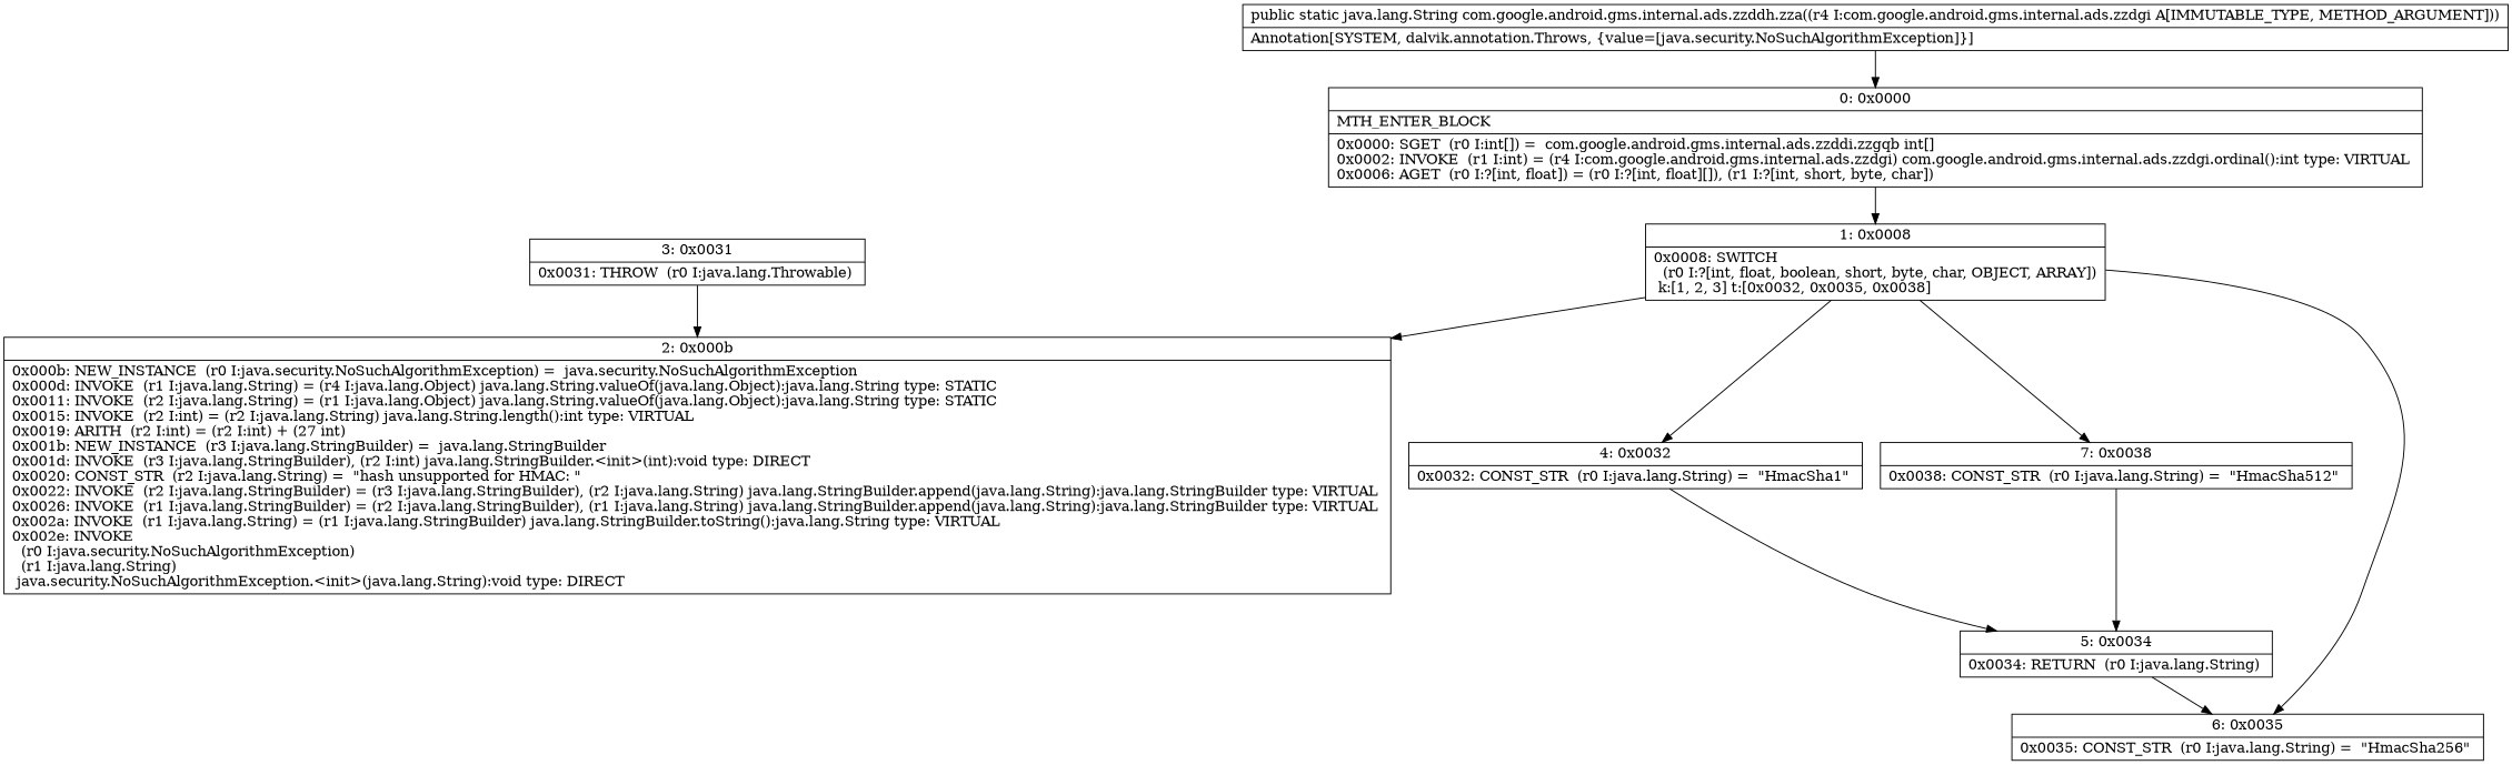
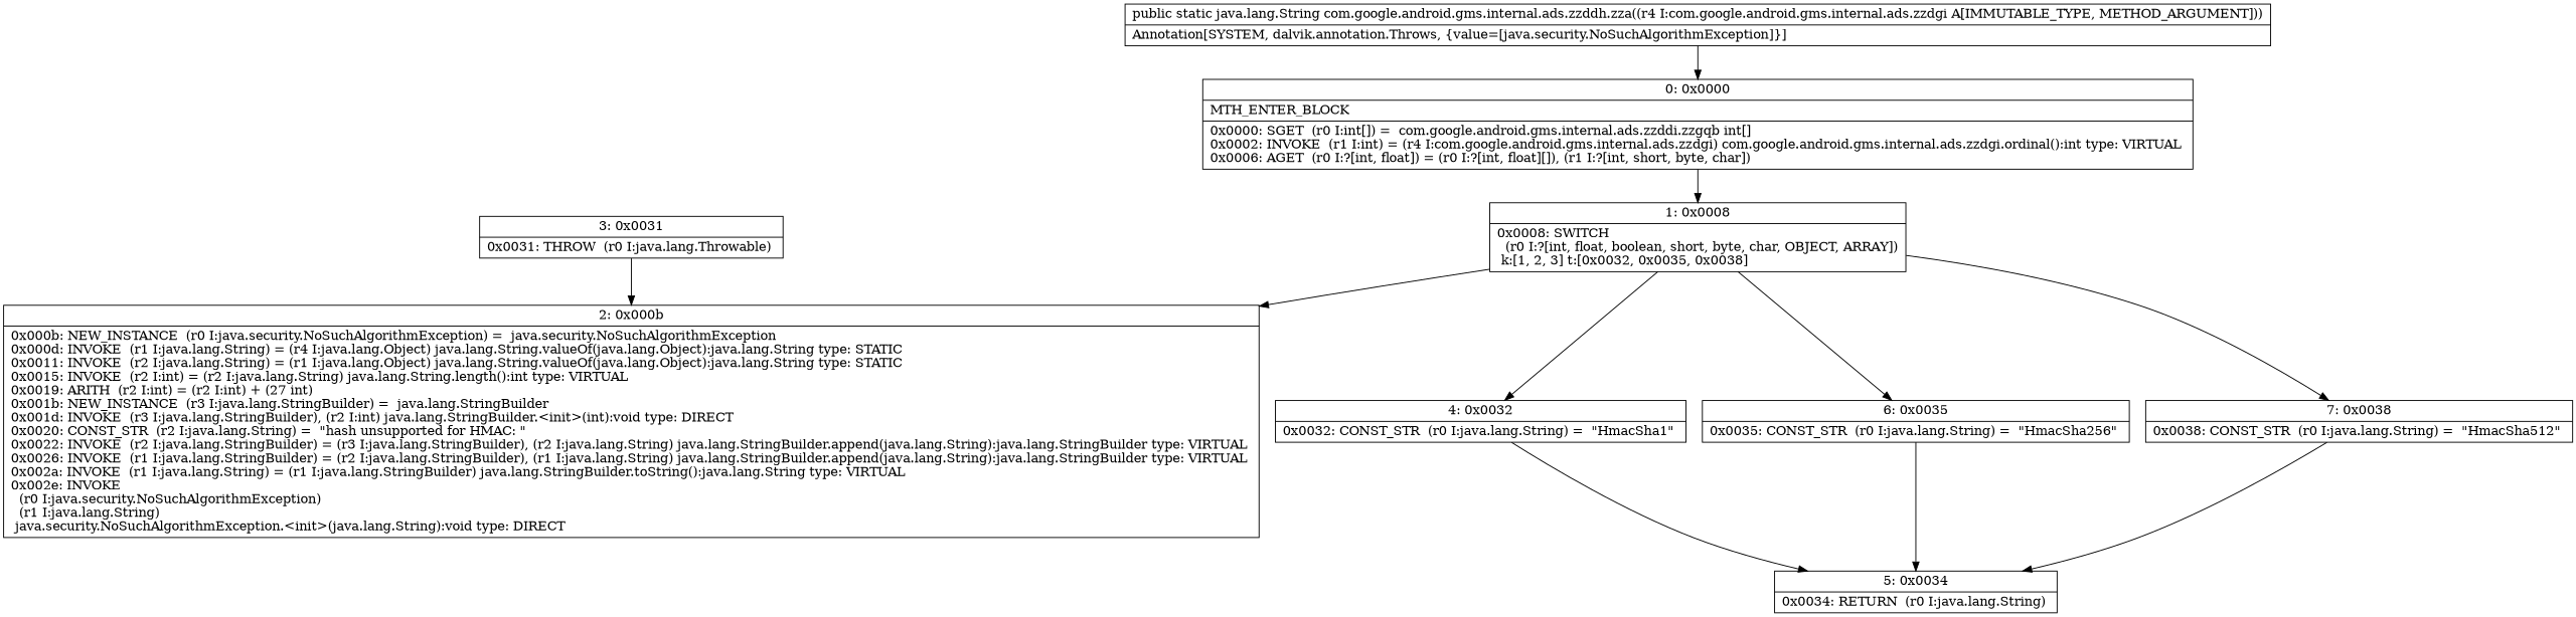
  digraph {
    node [shape=record]
    n1 [label="{0\:\ 0x0000|MTH_ENTER_BLOCK\l|0x0000: SGET  (r0 I:int[]) =  com.google.android.gms.internal.ads.zzddi.zzgqb int[] \l0x0002: INVOKE  (r1 I:int) = (r4 I:com.google.android.gms.internal.ads.zzdgi) com.google.android.gms.internal.ads.zzdgi.ordinal():int type: VIRTUAL \l0x0006: AGET  (r0 I:?[int, float]) = (r0 I:?[int, float][]), (r1 I:?[int, short, byte, char]) \l}"]
    n2 [label="{1\:\ 0x0008|0x0008: SWITCH  \l  (r0 I:?[int, float, boolean, short, byte, char, OBJECT, ARRAY])\l k:[1, 2, 3] t:[0x0032, 0x0035, 0x0038] \l}"]
    n3 [label="{2\:\ 0x000b|0x000b: NEW_INSTANCE  (r0 I:java.security.NoSuchAlgorithmException) =  java.security.NoSuchAlgorithmException \l0x000d: INVOKE  (r1 I:java.lang.String) = (r4 I:java.lang.Object) java.lang.String.valueOf(java.lang.Object):java.lang.String type: STATIC \l0x0011: INVOKE  (r2 I:java.lang.String) = (r1 I:java.lang.Object) java.lang.String.valueOf(java.lang.Object):java.lang.String type: STATIC \l0x0015: INVOKE  (r2 I:int) = (r2 I:java.lang.String) java.lang.String.length():int type: VIRTUAL \l0x0019: ARITH  (r2 I:int) = (r2 I:int) + (27 int) \l0x001b: NEW_INSTANCE  (r3 I:java.lang.StringBuilder) =  java.lang.StringBuilder \l0x001d: INVOKE  (r3 I:java.lang.StringBuilder), (r2 I:int) java.lang.StringBuilder.\<init\>(int):void type: DIRECT \l0x0020: CONST_STR  (r2 I:java.lang.String) =  \"hash unsupported for HMAC: \" \l0x0022: INVOKE  (r2 I:java.lang.StringBuilder) = (r3 I:java.lang.StringBuilder), (r2 I:java.lang.String) java.lang.StringBuilder.append(java.lang.String):java.lang.StringBuilder type: VIRTUAL \l0x0026: INVOKE  (r1 I:java.lang.StringBuilder) = (r2 I:java.lang.StringBuilder), (r1 I:java.lang.String) java.lang.StringBuilder.append(java.lang.String):java.lang.StringBuilder type: VIRTUAL \l0x002a: INVOKE  (r1 I:java.lang.String) = (r1 I:java.lang.StringBuilder) java.lang.StringBuilder.toString():java.lang.String type: VIRTUAL \l0x002e: INVOKE  \l  (r0 I:java.security.NoSuchAlgorithmException)\l  (r1 I:java.lang.String)\l java.security.NoSuchAlgorithmException.\<init\>(java.lang.String):void type: DIRECT \l}"]
    n4 [label="{4\:\ 0x0032|0x0032: CONST_STR  (r0 I:java.lang.String) =  \"HmacSha1\" \l}"]
    n5 [label="{6\:\ 0x0035|0x0035: CONST_STR  (r0 I:java.lang.String) =  \"HmacSha256\" \l}"]
    n6 [label="{7\:\ 0x0038|0x0038: CONST_STR  (r0 I:java.lang.String) =  \"HmacSha512\" \l}"]
    n7 [label="{5\:\ 0x0034|0x0034: RETURN  (r0 I:java.lang.String) \l}"]
    n8 [label="{3\:\ 0x0031|0x0031: THROW  (r0 I:java.lang.Throwable) \l}"]
    n9 [label="{public static java.lang.String com.google.android.gms.internal.ads.zzddh.zza((r4 I:com.google.android.gms.internal.ads.zzdgi A[IMMUTABLE_TYPE, METHOD_ARGUMENT]))  | Annotation[SYSTEM, dalvik.annotation.Throws, \{value=[java.security.NoSuchAlgorithmException]\}]\l}"]
    n1 -> n2
    n2 -> n3
    n2 -> n4
    n2 -> n5
    n2 -> n6
    n4 -> n7
-   n7 -> n5
+   n5 -> n7
    n6 -> n7
    n8 -> n3
    n9 -> n1
  }
